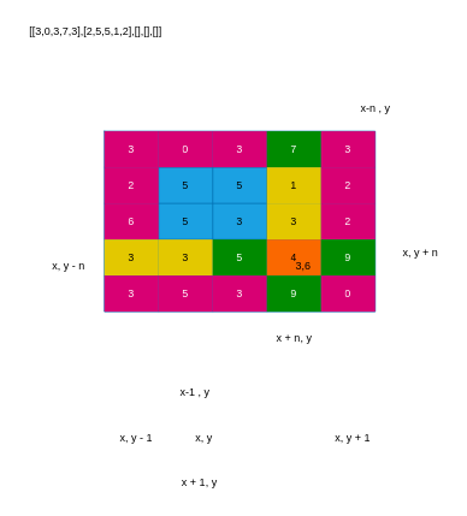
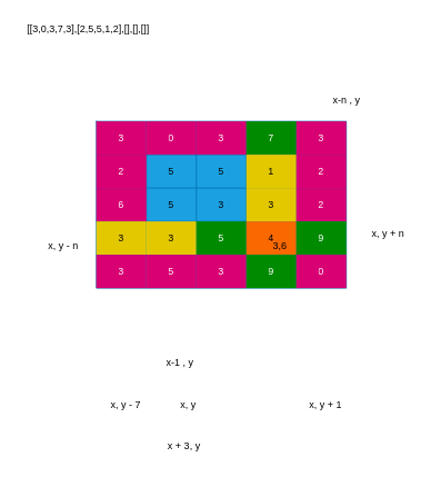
  <mxCell id="0" />
  <mxCell id="1" parent="0" />
  <mxCell id="2" value="" style="shape=table;startSize=0;container=1;collapsible=0;childLayout=tableLayout;fillColor=#1ba1e2;fontColor=#ffffff;strokeColor=#006EAF;" parent="1" vertex="1"><mxGeometry x="115" y="145" width="300" height="200" as="geometry" /></mxCell>
  <mxCell id="3" value="" style="shape=tableRow;horizontal=0;startSize=0;swimlaneHead=0;swimlaneBody=0;top=0;left=0;bottom=0;right=0;collapsible=0;dropTarget=0;fillColor=none;points=[[0,0.5],[1,0.5]];portConstraint=eastwest;" parent="2" vertex="1"><mxGeometry width="300" height="40" as="geometry" /></mxCell>
  <mxCell id="4" value="3&lt;br&gt;" style="shape=partialRectangle;html=1;whiteSpace=wrap;connectable=0;overflow=hidden;fillColor=#d80073;top=0;left=0;bottom=0;right=0;pointerEvents=1;fontColor=#ffffff;strokeColor=#A50040;" parent="3" vertex="1"><mxGeometry width="60" height="40" as="geometry"><mxRectangle width="60" height="40" as="alternateBounds" /></mxGeometry></mxCell>
  <mxCell id="5" value="0" style="shape=partialRectangle;html=1;whiteSpace=wrap;connectable=0;overflow=hidden;fillColor=#d80073;top=0;left=0;bottom=0;right=0;pointerEvents=1;fontColor=#ffffff;strokeColor=#A50040;" parent="3" vertex="1"><mxGeometry x="60" width="60" height="40" as="geometry"><mxRectangle width="60" height="40" as="alternateBounds" /></mxGeometry></mxCell>
  <mxCell id="6" value="3" style="shape=partialRectangle;html=1;whiteSpace=wrap;connectable=0;overflow=hidden;fillColor=#d80073;top=0;left=0;bottom=0;right=0;pointerEvents=1;fontColor=#ffffff;strokeColor=#A50040;" parent="3" vertex="1"><mxGeometry x="120" width="60" height="40" as="geometry"><mxRectangle width="60" height="40" as="alternateBounds" /></mxGeometry></mxCell>
  <mxCell id="7" value="7" style="shape=partialRectangle;html=1;whiteSpace=wrap;connectable=0;overflow=hidden;fillColor=#008a00;top=0;left=0;bottom=0;right=0;pointerEvents=1;fontColor=#ffffff;strokeColor=#005700;" parent="3" vertex="1"><mxGeometry x="180" width="60" height="40" as="geometry"><mxRectangle width="60" height="40" as="alternateBounds" /></mxGeometry></mxCell>
  <mxCell id="8" value="3" style="shape=partialRectangle;html=1;whiteSpace=wrap;connectable=0;overflow=hidden;fillColor=#d80073;top=0;left=0;bottom=0;right=0;pointerEvents=1;fontColor=#ffffff;strokeColor=#A50040;" parent="3" vertex="1"><mxGeometry x="240" width="60" height="40" as="geometry"><mxRectangle width="60" height="40" as="alternateBounds" /></mxGeometry></mxCell>
  <mxCell id="9" value="" style="shape=tableRow;horizontal=0;startSize=0;swimlaneHead=0;swimlaneBody=0;top=0;left=0;bottom=0;right=0;collapsible=0;dropTarget=0;fillColor=none;points=[[0,0.5],[1,0.5]];portConstraint=eastwest;" parent="2" vertex="1"><mxGeometry y="40" width="300" height="40" as="geometry" /></mxCell>
  <mxCell id="10" value="2" style="shape=partialRectangle;html=1;whiteSpace=wrap;connectable=0;overflow=hidden;fillColor=#d80073;top=0;left=0;bottom=0;right=0;pointerEvents=1;fontColor=#ffffff;strokeColor=#A50040;" parent="9" vertex="1"><mxGeometry width="60" height="40" as="geometry"><mxRectangle width="60" height="40" as="alternateBounds" /></mxGeometry></mxCell>
  <mxCell id="11" value="5" style="shape=partialRectangle;html=1;whiteSpace=wrap;connectable=0;overflow=hidden;fillColor=none;top=0;left=0;bottom=0;right=0;pointerEvents=1;" parent="9" vertex="1"><mxGeometry x="60" width="60" height="40" as="geometry"><mxRectangle width="60" height="40" as="alternateBounds" /></mxGeometry></mxCell>
  <mxCell id="12" value="5" style="shape=partialRectangle;html=1;whiteSpace=wrap;connectable=0;overflow=hidden;fillColor=none;top=0;left=0;bottom=0;right=0;pointerEvents=1;" parent="9" vertex="1"><mxGeometry x="120" width="60" height="40" as="geometry"><mxRectangle width="60" height="40" as="alternateBounds" /></mxGeometry></mxCell>
  <mxCell id="13" value="1" style="shape=partialRectangle;html=1;whiteSpace=wrap;connectable=0;overflow=hidden;fillColor=#e3c800;top=0;left=0;bottom=0;right=0;pointerEvents=1;fontColor=#000000;strokeColor=#B09500;" parent="9" vertex="1"><mxGeometry x="180" width="60" height="40" as="geometry"><mxRectangle width="60" height="40" as="alternateBounds" /></mxGeometry></mxCell>
  <mxCell id="14" value="2" style="shape=partialRectangle;html=1;whiteSpace=wrap;connectable=0;overflow=hidden;fillColor=#d80073;top=0;left=0;bottom=0;right=0;pointerEvents=1;fontColor=#ffffff;strokeColor=#A50040;" parent="9" vertex="1"><mxGeometry x="240" width="60" height="40" as="geometry"><mxRectangle width="60" height="40" as="alternateBounds" /></mxGeometry></mxCell>
  <mxCell id="15" value="" style="shape=tableRow;horizontal=0;startSize=0;swimlaneHead=0;swimlaneBody=0;top=0;left=0;bottom=0;right=0;collapsible=0;dropTarget=0;fillColor=none;points=[[0,0.5],[1,0.5]];portConstraint=eastwest;" parent="2" vertex="1"><mxGeometry y="80" width="300" height="40" as="geometry" /></mxCell>
  <mxCell id="16" value="6" style="shape=partialRectangle;html=1;whiteSpace=wrap;connectable=0;overflow=hidden;fillColor=#d80073;top=0;left=0;bottom=0;right=0;pointerEvents=1;fontColor=#ffffff;strokeColor=#A50040;" parent="15" vertex="1"><mxGeometry width="60" height="40" as="geometry"><mxRectangle width="60" height="40" as="alternateBounds" /></mxGeometry></mxCell>
  <mxCell id="17" value="5" style="shape=partialRectangle;html=1;whiteSpace=wrap;connectable=0;overflow=hidden;fillColor=none;top=0;left=0;bottom=0;right=0;pointerEvents=1;" parent="15" vertex="1"><mxGeometry x="60" width="60" height="40" as="geometry"><mxRectangle width="60" height="40" as="alternateBounds" /></mxGeometry></mxCell>
  <mxCell id="18" value="3" style="shape=partialRectangle;html=1;whiteSpace=wrap;connectable=0;overflow=hidden;fillColor=none;top=0;left=0;bottom=0;right=0;pointerEvents=1;" parent="15" vertex="1"><mxGeometry x="120" width="60" height="40" as="geometry"><mxRectangle width="60" height="40" as="alternateBounds" /></mxGeometry></mxCell>
  <mxCell id="19" value="3" style="shape=partialRectangle;html=1;whiteSpace=wrap;connectable=0;overflow=hidden;fillColor=#e3c800;top=0;left=0;bottom=0;right=0;pointerEvents=1;fontColor=#000000;strokeColor=#B09500;" parent="15" vertex="1"><mxGeometry x="180" width="60" height="40" as="geometry"><mxRectangle width="60" height="40" as="alternateBounds" /></mxGeometry></mxCell>
  <mxCell id="20" value="2" style="shape=partialRectangle;html=1;whiteSpace=wrap;connectable=0;overflow=hidden;fillColor=#d80073;top=0;left=0;bottom=0;right=0;pointerEvents=1;fontColor=#ffffff;strokeColor=#A50040;" parent="15" vertex="1"><mxGeometry x="240" width="60" height="40" as="geometry"><mxRectangle width="60" height="40" as="alternateBounds" /></mxGeometry></mxCell>
  <mxCell id="21" value="" style="shape=tableRow;horizontal=0;startSize=0;swimlaneHead=0;swimlaneBody=0;top=0;left=0;bottom=0;right=0;collapsible=0;dropTarget=0;fillColor=none;points=[[0,0.5],[1,0.5]];portConstraint=eastwest;" parent="2" vertex="1"><mxGeometry y="120" width="300" height="40" as="geometry" /></mxCell>
  <mxCell id="22" value="3" style="shape=partialRectangle;html=1;whiteSpace=wrap;connectable=0;overflow=hidden;fillColor=#e3c800;top=0;left=0;bottom=0;right=0;pointerEvents=1;fontColor=#000000;strokeColor=#B09500;" parent="21" vertex="1"><mxGeometry width="60" height="40" as="geometry"><mxRectangle width="60" height="40" as="alternateBounds" /></mxGeometry></mxCell>
  <mxCell id="23" value="3" style="shape=partialRectangle;html=1;whiteSpace=wrap;connectable=0;overflow=hidden;fillColor=#e3c800;top=0;left=0;bottom=0;right=0;pointerEvents=1;fontColor=#000000;strokeColor=#B09500;" parent="21" vertex="1"><mxGeometry x="60" width="60" height="40" as="geometry"><mxRectangle width="60" height="40" as="alternateBounds" /></mxGeometry></mxCell>
  <mxCell id="24" value="5" style="shape=partialRectangle;html=1;whiteSpace=wrap;connectable=0;overflow=hidden;fillColor=#008a00;top=0;left=0;bottom=0;right=0;pointerEvents=1;fontColor=#ffffff;strokeColor=#005700;" parent="21" vertex="1"><mxGeometry x="120" width="60" height="40" as="geometry"><mxRectangle width="60" height="40" as="alternateBounds" /></mxGeometry></mxCell>
  <mxCell id="25" value="4" style="shape=partialRectangle;html=1;whiteSpace=wrap;connectable=0;overflow=hidden;fillColor=#fa6800;top=0;left=0;bottom=0;right=0;pointerEvents=1;fontColor=#000000;strokeColor=#C73500;" parent="21" vertex="1"><mxGeometry x="180" width="60" height="40" as="geometry"><mxRectangle width="60" height="40" as="alternateBounds" /></mxGeometry></mxCell>
  <mxCell id="26" value="9" style="shape=partialRectangle;html=1;whiteSpace=wrap;connectable=0;overflow=hidden;fillColor=#008a00;top=0;left=0;bottom=0;right=0;pointerEvents=1;fontColor=#ffffff;strokeColor=#005700;" parent="21" vertex="1"><mxGeometry x="240" width="60" height="40" as="geometry"><mxRectangle width="60" height="40" as="alternateBounds" /></mxGeometry></mxCell>
  <mxCell id="27" value="" style="shape=tableRow;horizontal=0;startSize=0;swimlaneHead=0;swimlaneBody=0;top=0;left=0;bottom=0;right=0;collapsible=0;dropTarget=0;fillColor=none;points=[[0,0.5],[1,0.5]];portConstraint=eastwest;" parent="2" vertex="1"><mxGeometry y="160" width="300" height="40" as="geometry" /></mxCell>
  <mxCell id="28" value="3" style="shape=partialRectangle;html=1;whiteSpace=wrap;connectable=0;overflow=hidden;fillColor=#d80073;top=0;left=0;bottom=0;right=0;pointerEvents=1;fontColor=#ffffff;strokeColor=#A50040;" parent="27" vertex="1"><mxGeometry width="60" height="40" as="geometry"><mxRectangle width="60" height="40" as="alternateBounds" /></mxGeometry></mxCell>
  <mxCell id="29" value="5" style="shape=partialRectangle;html=1;whiteSpace=wrap;connectable=0;overflow=hidden;fillColor=#d80073;top=0;left=0;bottom=0;right=0;pointerEvents=1;fontColor=#ffffff;strokeColor=#A50040;" parent="27" vertex="1"><mxGeometry x="60" width="60" height="40" as="geometry"><mxRectangle width="60" height="40" as="alternateBounds" /></mxGeometry></mxCell>
  <mxCell id="30" value="3" style="shape=partialRectangle;html=1;whiteSpace=wrap;connectable=0;overflow=hidden;fillColor=#d80073;top=0;left=0;bottom=0;right=0;pointerEvents=1;fontColor=#ffffff;strokeColor=#A50040;" parent="27" vertex="1"><mxGeometry x="120" width="60" height="40" as="geometry"><mxRectangle width="60" height="40" as="alternateBounds" /></mxGeometry></mxCell>
  <mxCell id="31" value="9" style="shape=partialRectangle;html=1;whiteSpace=wrap;connectable=0;overflow=hidden;fillColor=#008a00;top=0;left=0;bottom=0;right=0;pointerEvents=1;fontColor=#ffffff;strokeColor=#005700;" parent="27" vertex="1"><mxGeometry x="180" width="60" height="40" as="geometry"><mxRectangle width="60" height="40" as="alternateBounds" /></mxGeometry></mxCell>
  <mxCell id="32" value="0" style="shape=partialRectangle;html=1;whiteSpace=wrap;connectable=0;overflow=hidden;fillColor=#d80073;top=0;left=0;bottom=0;right=0;pointerEvents=1;fontColor=#ffffff;strokeColor=#A50040;" parent="27" vertex="1"><mxGeometry x="240" width="60" height="40" as="geometry"><mxRectangle width="60" height="40" as="alternateBounds" /></mxGeometry></mxCell>
  <mxCell id="33" value="x, y" style="text;html=1;align=center;verticalAlign=middle;resizable=0;points=[];autosize=1;strokeColor=none;fillColor=none;" parent="1" vertex="1"><mxGeometry x="205" y="470" width="40" height="30" as="geometry" /></mxCell>
  <mxCell id="34" value="x-1 , y" style="text;html=1;align=center;verticalAlign=middle;resizable=0;points=[];autosize=1;strokeColor=none;fillColor=none;" parent="1" vertex="1"><mxGeometry x="185" y="420" width="60" height="30" as="geometry" /></mxCell>
  <mxCell id="35" value="x, y + 1" style="text;html=1;align=center;verticalAlign=middle;resizable=0;points=[];autosize=1;strokeColor=none;fillColor=none;" parent="1" vertex="1"><mxGeometry x="360" y="470" width="60" height="30" as="geometry" /></mxCell>
- <mxCell id="36" value="x + 1, y" style="text;html=1;align=center;verticalAlign=middle;resizable=0;points=[];autosize=1;strokeColor=none;fillColor=none;" parent="1" vertex="1"><mxGeometry x="190" y="520" width="60" height="30" as="geometry" /></mxCell>
- <mxCell id="37" value="x, y - 1" style="text;html=1;align=center;verticalAlign=middle;resizable=0;points=[];autosize=1;strokeColor=none;fillColor=none;" parent="1" vertex="1"><mxGeometry x="120" y="470" width="60" height="30" as="geometry" /></mxCell>
+ <mxCell id="36" value="x + 3, y" style="text;html=1;align=center;verticalAlign=middle;resizable=0;points=[];autosize=1;strokeColor=none;fillColor=none;" parent="1" vertex="1"><mxGeometry x="190" y="520" width="60" height="30" as="geometry" /></mxCell>
+ <mxCell id="37" value="x, y - 7" style="text;html=1;align=center;verticalAlign=middle;resizable=0;points=[];autosize=1;strokeColor=none;fillColor=none;" parent="1" vertex="1"><mxGeometry x="120" y="470" width="60" height="30" as="geometry" /></mxCell>
  <mxCell id="38" value="x-n , y" style="text;html=1;align=center;verticalAlign=middle;resizable=0;points=[];autosize=1;strokeColor=none;fillColor=none;" parent="1" vertex="1"><mxGeometry x="385" y="105" width="60" height="30" as="geometry" /></mxCell>
- <mxCell id="39" value="x + n, y" style="text;html=1;align=center;verticalAlign=middle;resizable=0;points=[];autosize=1;strokeColor=none;fillColor=none;" parent="1" vertex="1"><mxGeometry x="295" y="360" width="60" height="30" as="geometry" /></mxCell>
  <mxCell id="40" value="x, y + n" style="text;html=1;align=center;verticalAlign=middle;resizable=0;points=[];autosize=1;strokeColor=none;fillColor=none;" parent="1" vertex="1"><mxGeometry x="435" y="265" width="60" height="30" as="geometry" /></mxCell>
  <mxCell id="41" value="x, y - n" style="text;html=1;align=center;verticalAlign=middle;resizable=0;points=[];autosize=1;strokeColor=none;fillColor=none;" parent="1" vertex="1"><mxGeometry x="45" y="280" width="60" height="30" as="geometry" /></mxCell>
  <mxCell id="42" value="3,6" style="text;html=1;align=center;verticalAlign=middle;resizable=0;points=[];autosize=1;strokeColor=none;fillColor=none;" parent="1" vertex="1"><mxGeometry x="315" y="280" width="40" height="30" as="geometry" /></mxCell>
  <mxCell id="43" value="[[3,0,3,7,3],[2,5,5,1,2],[],[],[]]" style="text;html=1;align=center;verticalAlign=middle;resizable=0;points=[];autosize=1;strokeColor=none;fillColor=none;" parent="1" vertex="1"><mxGeometry x="20" y="20" width="170" height="30" as="geometry" /></mxCell>
